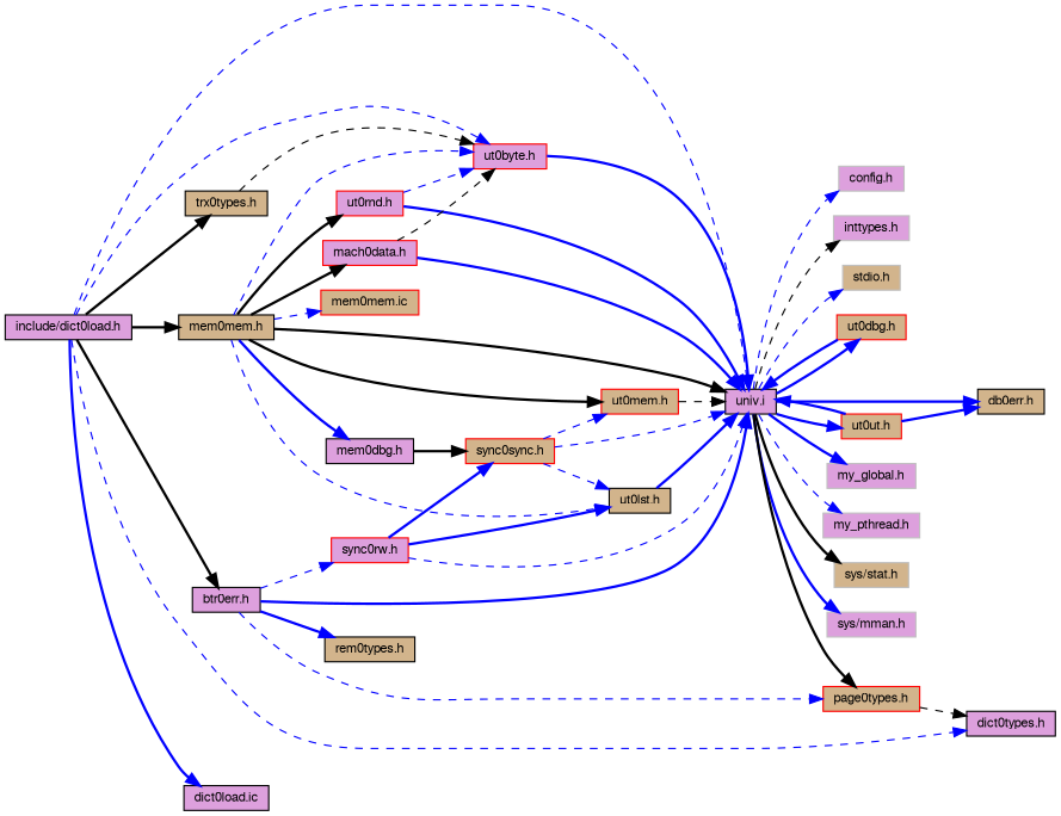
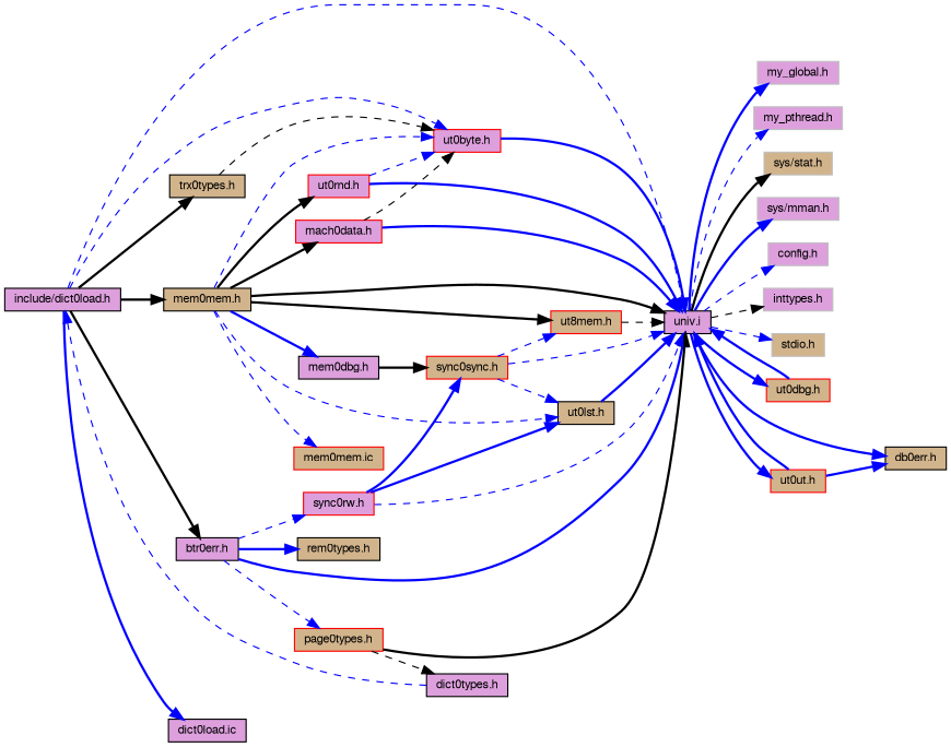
  digraph {
    rankdir=LR
    node [color=black fillcolor=plum fontname=FreeSans fontsize=10 shape=record style=filled]
    edge [color=blue fontname=FreeSans fontsize=10 labelfontname=FreeSans labelfontsize=10 style=bold]
    n1 [fontcolor=black height=0.2 label="include/dict0load.h" width=0.4]
    n2 [height=0.2 label="univ.i" width=0.4]
    n3 [height=0.2 label="dict0types.h" width=0.4]
    n4 [fillcolor=tan height=0.2 label="trx0types.h" width=0.4]
    n5 [color=red height=0.2 label="ut0byte.h" width=0.4]
    n6 [fillcolor=tan height=0.2 label="mem0mem.h" width=0.4]
    n7 [height=0.2 label="btr0err.h" width=0.4]
    n8 [height=0.2 label="dict0load.ic" width=0.4]
    n9 [color=grey75 height=0.2 label="my_global.h" width=0.4]
    n10 [color=grey75 height=0.2 label="my_pthread.h" width=0.4]
    n11 [color=grey75 fillcolor=tan height=0.2 label="sys/stat.h" width=0.4]
    n12 [color=grey75 height=0.2 label="sys/mman.h" width=0.4]
    n13 [color=grey75 height=0.2 label="config.h" width=0.4]
    n14 [color=grey75 height=0.2 label="inttypes.h" width=0.4]
    n15 [color=grey75 fillcolor=tan height=0.2 label="stdio.h" width=0.4]
    n16 [color=red fillcolor=tan height=0.2 label="ut0dbg.h" width=0.4]
    n17 [color=red fillcolor=tan height=0.2 label="ut0ut.h" width=0.4]
    n18 [fillcolor=tan height=0.2 label="db0err.h" width=0.4]
-   n19 [color=red fillcolor=tan height=0.2 label="ut0mem.h" width=0.4]
+   n19 [color=red fillcolor=tan height=0.2 label="ut8mem.h" width=0.4]
    n20 [color=red height=0.2 label="ut0rnd.h" width=0.4]
    n21 [fillcolor=tan height=0.2 label="ut0lst.h" width=0.4]
    n22 [color=red height=0.2 label="mach0data.h" width=0.4]
    n23 [height=0.2 label="mem0dbg.h" width=0.4]
    n24 [color=red fillcolor=tan height=0.2 label="mem0mem.ic" width=0.4]
    n25 [fillcolor=tan height=0.2 label="rem0types.h" width=0.4]
    n26 [color=red fillcolor=tan height=0.2 label="page0types.h" width=0.4]
    n27 [color=red height=0.2 label="sync0rw.h" width=0.4]
    n28 [color=red fillcolor=tan height=0.2 label="sync0sync.h" width=0.4]
    n1 -> n2 [style=dashed]
-   n1 -> n3 [style=dashed]
+   n3 -> n1 [style=dashed]
    n1 -> n4 [color=black]
    n1 -> n5 [style=dashed]
    n1 -> n6 [color=black]
    n1 -> n7 [color=black]
    n1 -> n8
    n2 -> n9
    n2 -> n10 [style=dashed]
    n2 -> n11 [color=black]
    n2 -> n12
    n2 -> n13 [style=dashed]
    n2 -> n14 [color=black style=dashed]
    n2 -> n15 [style=dashed]
    n2 -> n16
    n2 -> n17
    n2 -> n18
    n4 -> n5 [color=black style=dashed]
    n5 -> n2
    n6 -> n2 [color=black]
    n6 -> n5 [style=dashed]
    n6 -> n19 [color=black]
    n6 -> n20 [color=black]
    n6 -> n21 [style=dashed]
    n6 -> n22 [color=black]
    n6 -> n23
    n6 -> n24 [style=dashed]
    n7 -> n2
    n7 -> n25
    n7 -> n26 [style=dashed]
    n7 -> n27 [style=dashed]
    n16 -> n2
    n17 -> n2
    n17 -> n18
    n19 -> n2 [color=black style=dashed]
    n20 -> n2
    n20 -> n5 [style=dashed]
    n21 -> n2
    n22 -> n2
    n22 -> n5 [color=black style=dashed]
    n23 -> n28 [color=black]
-   n2 -> n26 [color=black]
+   n26 -> n2 [color=black]
    n26 -> n3 [color=black style=dashed]
    n27 -> n2 [style=dashed]
    n27 -> n21
    n27 -> n28
    n28 -> n2 [style=dashed]
    n28 -> n19 [style=dashed]
    n28 -> n21 [style=dashed]
  }
